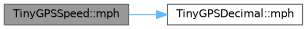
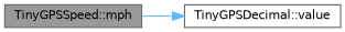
  digraph {
    rankdir=LR
    node [fontname=Helvetica fontsize=10 shape=box style=filled]
    n1 [color=gray40 fillcolor=grey60 fontcolor=black height=0.2 label="TinyGPSSpeed::mph" width=0.4]
-   n2 [color=grey40 fillcolor=white height=0.2 label="TinyGPSDecimal::mph" width=0.4]
+   n2 [color=grey40 fillcolor=white height=0.2 label="TinyGPSDecimal::value" width=0.4]
    n1 -> n2 [color=steelblue1 fontname=Helvetica fontsize=10 labelfontname=Helvetica labelfontsize=10 style=solid]
  }
